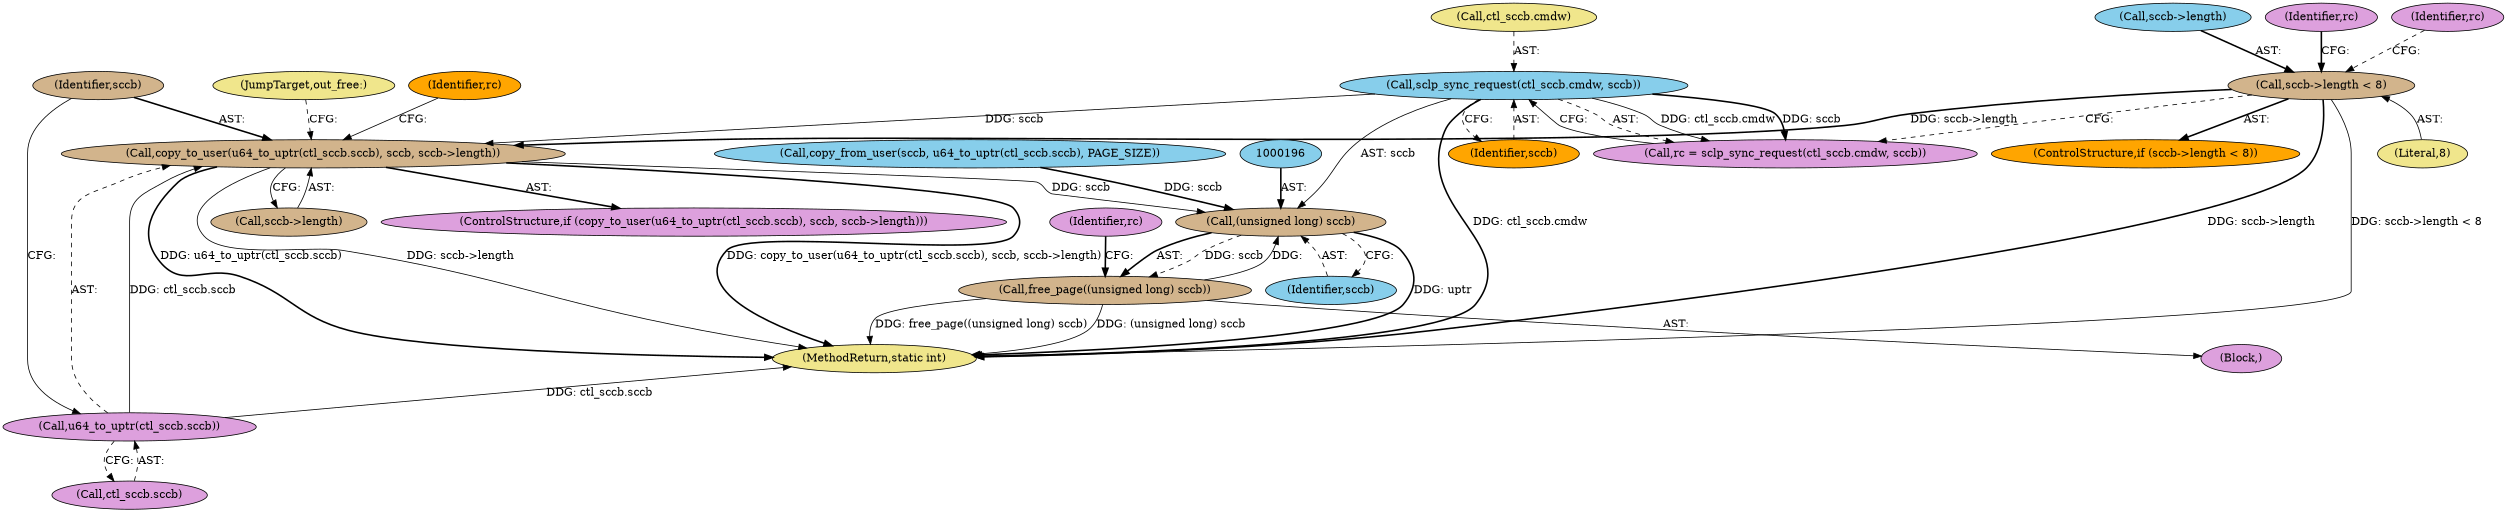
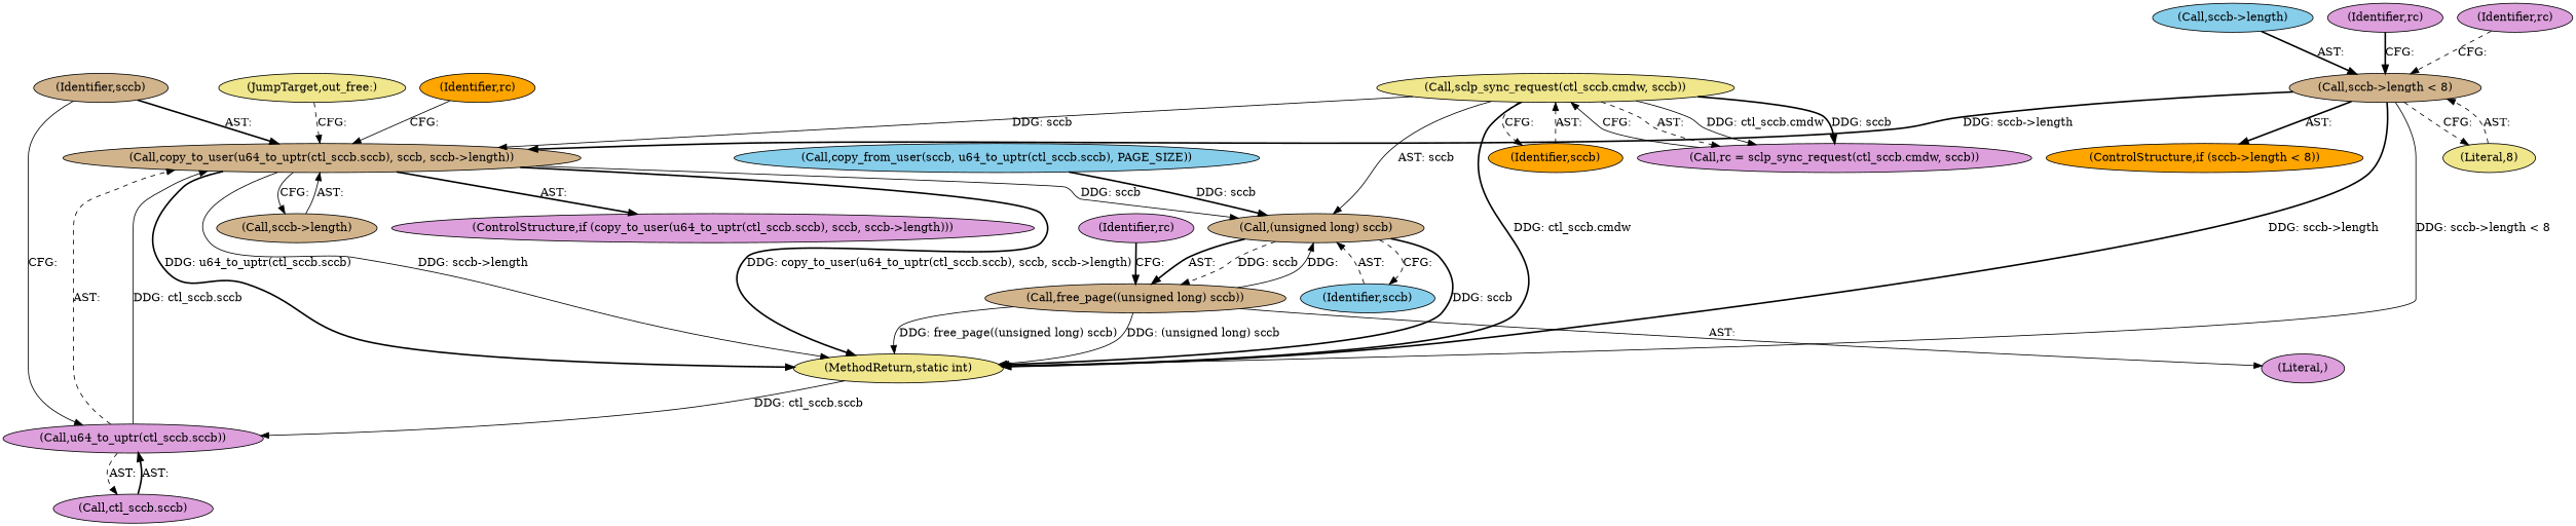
  digraph {
    node [fillcolor=plum style=filled]
    edge [style=solid]
    n1 [fillcolor=tan label="(Call,copy_to_user(u64_to_uptr(ctl_sccb.sccb), sccb, sccb->length))"]
    n2 [fillcolor=tan label="(Call,(unsigned long) sccb)"]
    n3 [fillcolor=tan label="(Call,sccb->length)"]
    n4 [fillcolor=khaki label="(MethodReturn,static int)"]
    n5 [label="(ControlStructure,if (copy_to_user(u64_to_uptr(ctl_sccb.sccb), sccb, sccb->length)))"]
    n6 [fillcolor=tan label="(Call,free_page((unsigned long) sccb))"]
    n7 [fillcolor=skyblue label="(Identifier,sccb)"]
    n8 [label="(Call,u64_to_uptr(ctl_sccb.sccb))"]
    n9 [label="(Call,ctl_sccb.sccb)"]
-   n10 [fillcolor=skyblue label="(Call,sclp_sync_request(ctl_sccb.cmdw, sccb))"]
+   n10 [fillcolor=khaki label="(Call,sclp_sync_request(ctl_sccb.cmdw, sccb))"]
    n11 [fillcolor=orange label="(Identifier,sccb)"]
    n12 [label="(Call,rc = sclp_sync_request(ctl_sccb.cmdw, sccb))"]
    n13 [fillcolor=tan label="(Call,sccb->length < 8)"]
    n14 [fillcolor=khaki label="(Literal,8)"]
    n15 [fillcolor=orange label="(ControlStructure,if (sccb->length < 8))"]
-   n16 [label="(Block,)"]
+   n16 [label="(Literal,)"]
    n17 [fillcolor=khaki label="(JumpTarget,out_free:)"]
    n18 [label="(Identifier,rc)"]
    n19 [fillcolor=skyblue label="(Call,sccb->length)"]
    n20 [label="(Identifier,rc)"]
    n21 [fillcolor=orange label="(Identifier,rc)"]
    n22 [label="(Identifier,rc)"]
-   n23 [fillcolor=khaki label="(Call,ctl_sccb.cmdw)"]
    n24 [fillcolor=tan label="(Identifier,sccb)"]
    n25 [fillcolor=skyblue label="(Call,copy_from_user(sccb, u64_to_uptr(ctl_sccb.sccb), PAGE_SIZE))"]
-   1000196 [fillcolor=skyblue]
    n1 -> n2 [label="DDG: sccb"]
    n1 -> n3 [label="CFG: "]
    n1 -> n4 [label="DDG: u64_to_uptr(ctl_sccb.sccb)" style=bold]
    n1 -> n4 [label="DDG: sccb->length"]
    n1 -> n4 [label="DDG: copy_to_user(u64_to_uptr(ctl_sccb.sccb), sccb, sccb->length)" style=bold]
    n1 -> n5 [label="AST: " style=bold]
-   n2 -> n4 [label="DDG: uptr" style=bold]
+   n2 -> n4 [label="DDG: sccb" style=bold]
    n2 -> n6 [label="AST: " style=bold]
    n2 -> n6 [label="DDG: sccb" style=dashed]
    n2 -> n7 [label="CFG: " style=dashed]
    n3 -> n1 [label="AST: "]
    n6 -> n2 [label="DDG: "]
    n6 -> n4 [label="DDG: free_page((unsigned long) sccb)"]
    n6 -> n4 [label="DDG: (unsigned long) sccb"]
    n6 -> n16 [label="AST: "]
    n7 -> n2 [label="AST: " style=dashed]
    n8 -> n1 [label="AST: " style=dashed]
    n8 -> n1 [label="DDG: ctl_sccb.sccb"]
-   n8 -> n4 [label="DDG: ctl_sccb.sccb"]
-   n8 -> n9 [label="CFG: " style=dashed]
-   n9 -> n8 [label="AST: " style=dashed]
+   n4 -> n8 [label="DDG: ctl_sccb.sccb"]
+   n8 -> n9 [label="AST: " style=dashed]
+   n9 -> n8 [label="AST: " style=bold]
    n10 -> n1 [label="DDG: sccb"]
    n10 -> n2 [label="AST: sccb"]
    n10 -> n4 [label="DDG: ctl_sccb.cmdw" style=bold]
    n10 -> n11 [label="CFG: " style=dashed]
    n10 -> n12 [label="AST: " style=dashed]
    n10 -> n12 [label="DDG: ctl_sccb.cmdw"]
    n10 -> n12 [label="DDG: sccb" style=bold]
    n11 -> n10 [label="AST: " style=dashed]
    n12 -> n10 [label="CFG: "]
    n13 -> n1 [label="DDG: sccb->length" style=bold]
    n13 -> n4 [label="DDG: sccb->length" style=bold]
    n13 -> n4 [label="DDG: sccb->length < 8"]
-   n13 -> n12 [label="CFG: " style=dashed]
+   n13 -> n14 [label="CFG: " style=dashed]
    n13 -> n15 [label="AST: " style=bold]
-   n14 -> n13 [label="AST: "]
+   n14 -> n13 [label="AST: " style=dashed]
    n17 -> n1 [label="CFG: " style=dashed]
    n18 -> n13 [label="CFG: " style=dashed]
    n19 -> n13 [label="AST: " style=bold]
    n20 -> n13 [label="CFG: " style=bold]
    n21 -> n1 [label="CFG: "]
    n22 -> n6 [label="CFG: " style=bold]
-   n23 -> n10 [label="AST: " style=dashed]
    n24 -> n1 [label="AST: " style=bold]
    n24 -> n8 [label="CFG: "]
    n25 -> n2 [label="DDG: sccb" style=bold]
-   1000196 -> n2 [label="AST: " style=bold]
  }
